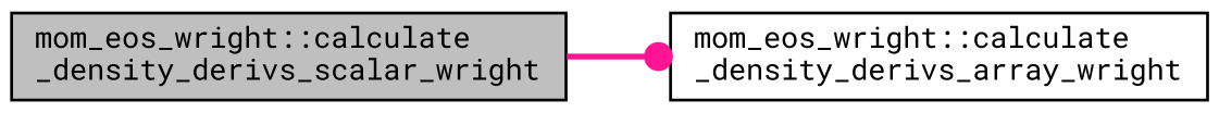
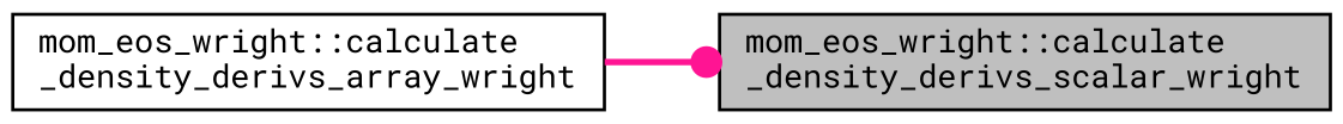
  digraph {
    rankdir=LR
    fontname="Roboto Mono"
    node [color=black fontname="Roboto Mono" fontsize=10 shape=record style=filled]
    n1 [fillcolor=grey75 fontcolor=black height=0.2 label="mom_eos_wright::calculate\l_density_derivs_scalar_wright" width=0.4]
    n2 [fillcolor=white height=0.2 label="mom_eos_wright::calculate\l_density_derivs_array_wright" width=0.4]
-   n1 -> n2 [color=deeppink fontname="Roboto Mono" fontsize=10 labelfontname=Helvetica labelfontsize=10 style=bold arrowhead=dot]
+   n2 -> n1 [color=deeppink fontname="Roboto Mono" fontsize=10 labelfontname=Helvetica labelfontsize=10 style=bold arrowhead=dot]
  }
